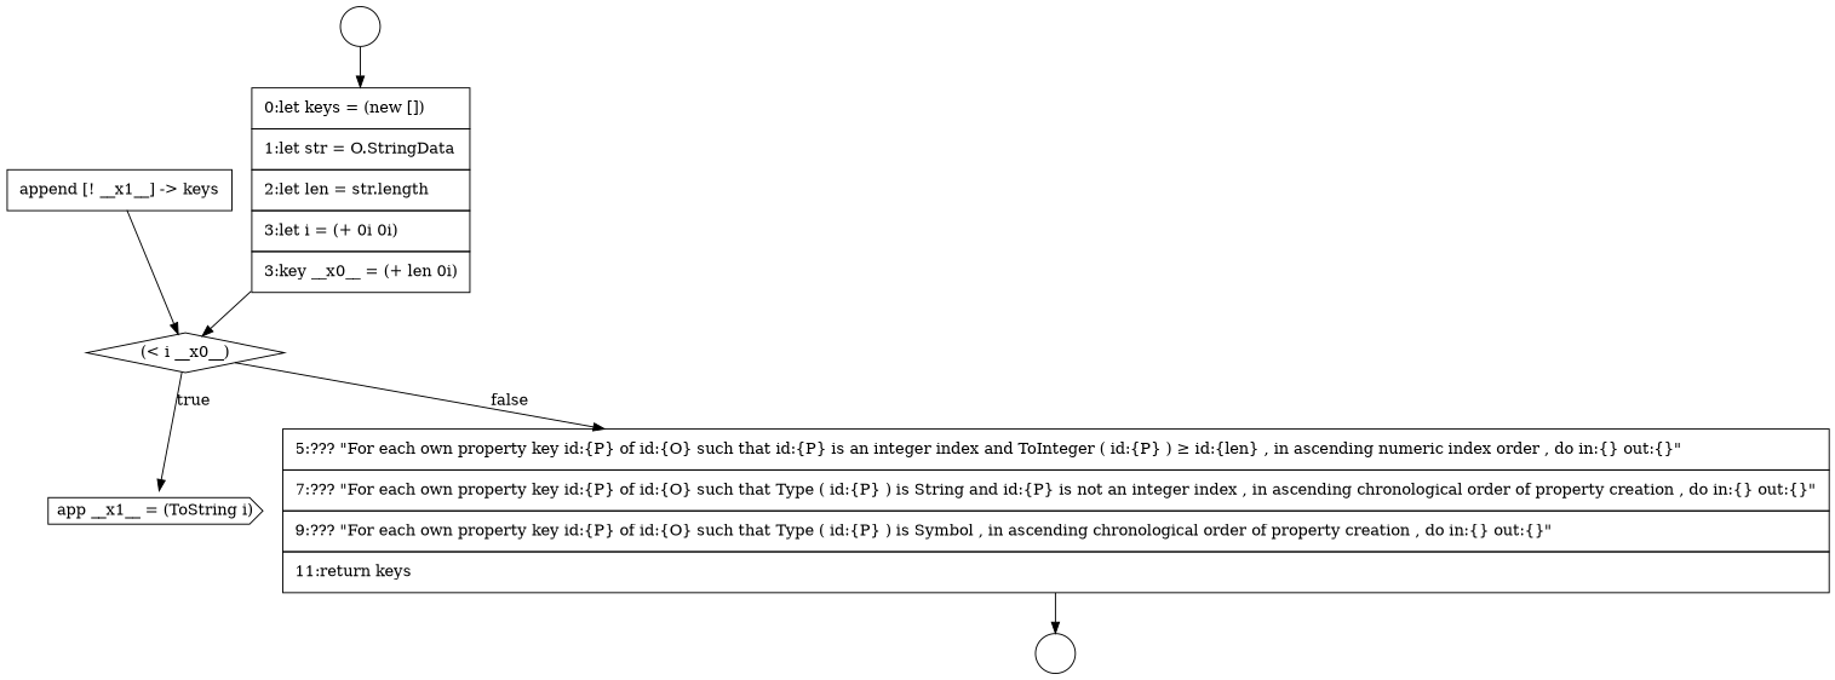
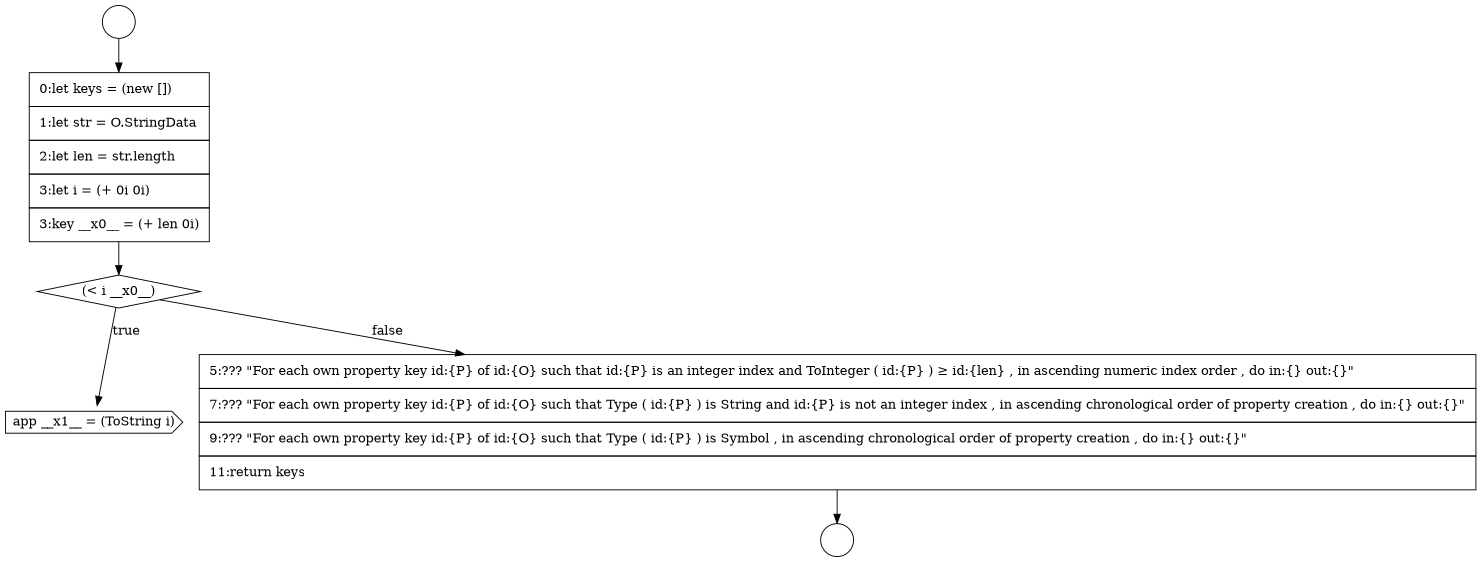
  digraph {
    node [color=black fillcolor=white shape=none style=filled]
    edge [color=black]
    n1 [label=<<font color="black">app __x1__ = (ToString i)</font>> shape=cds]
-   n2 [label=<<font color="black">     <table border="0" cellborder="1" cellspacing="0" cellpadding="10">       <tr><td align="left">append [! __x1__] -&gt; keys</td></tr>     </table>   </font>> margin=0]
    n3 [label=<<font color="black">(&lt; i __x0__)</font>> shape=diamond]
    n4 [label=<<font color="black">     <table border="0" cellborder="1" cellspacing="0" cellpadding="10">       <tr><td align="left">0:let keys = (new [])</td></tr>       <tr><td align="left">1:let str = O.StringData</td></tr>       <tr><td align="left">2:let len = str.length</td></tr>       <tr><td align="left">3:let i = (+ 0i 0i)</td></tr>       <tr><td align="left">3:key __x0__ = (+ len 0i)</td></tr>     </table>   </font>> margin=0]
    n5 [label=<<font color="black">     <table border="0" cellborder="1" cellspacing="0" cellpadding="10">       <tr><td align="left">5:??? &quot;For each own property key id:{P} of id:{O} such that id:{P} is an integer index and ToInteger ( id:{P} ) &ge; id:{len} , in ascending numeric index order , do in:{} out:{}&quot;</td></tr>       <tr><td align="left">7:??? &quot;For each own property key id:{P} of id:{O} such that Type ( id:{P} ) is String and id:{P} is not an integer index , in ascending chronological order of property creation , do in:{} out:{}&quot;</td></tr>       <tr><td align="left">9:??? &quot;For each own property key id:{P} of id:{O} such that Type ( id:{P} ) is Symbol , in ascending chronological order of property creation , do in:{} out:{}&quot;</td></tr>       <tr><td align="left">11:return keys</td></tr>     </table>   </font>> margin=0]
    n6 [label=" " shape=circle]
    n7 [label=" " shape=circle]
-   n2 -> n3
    n3 -> n1 [label=<<font color="black">true</font>>]
    n3 -> n5 [label=<<font color="black">false</font>>]
    n4 -> n3
    n5 -> n6
    n7 -> n4
  }
